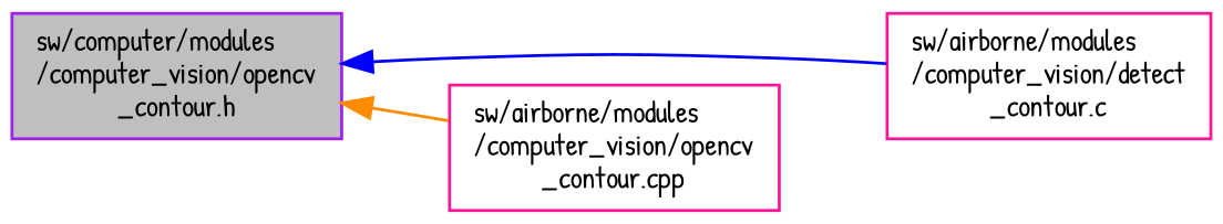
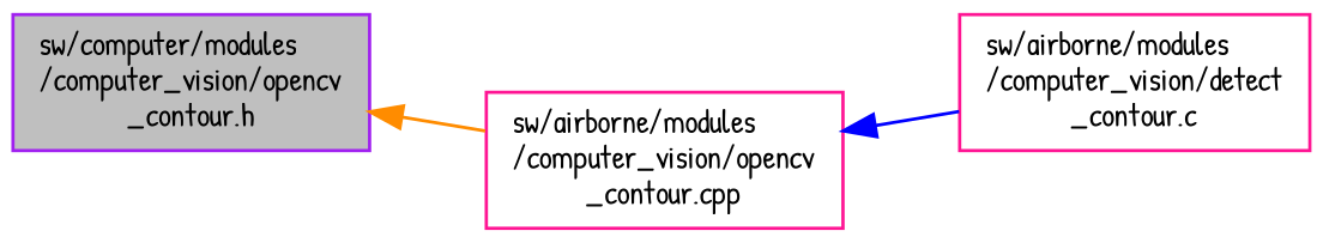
  digraph {
    fontname="Patrick Hand"
    rankdir=LR
    node [color=deeppink fillcolor=white fontname="Patrick Hand" fontsize=10 shape=record style=filled]
    edge [dir=back fontname="Patrick Hand" fontsize=10 labelfontname=FreeSans labelfontsize=10 style=solid]
    n1 [color=purple fillcolor=grey75 fontcolor=black height=0.2 label="sw/computer/modules\l/computer_vision/opencv\l_contour.h" width=0.4]
    n2 [height=0.2 label="sw/airborne/modules\l/computer_vision/detect\l_contour.c" width=0.4]
    n3 [height=0.2 label="sw/airborne/modules\l/computer_vision/opencv\l_contour.cpp" width=0.4]
-   n1 -> n2 [color=blue]
+   n3 -> n2 [color=blue]
    n1 -> n3 [color=darkorange]
  }
